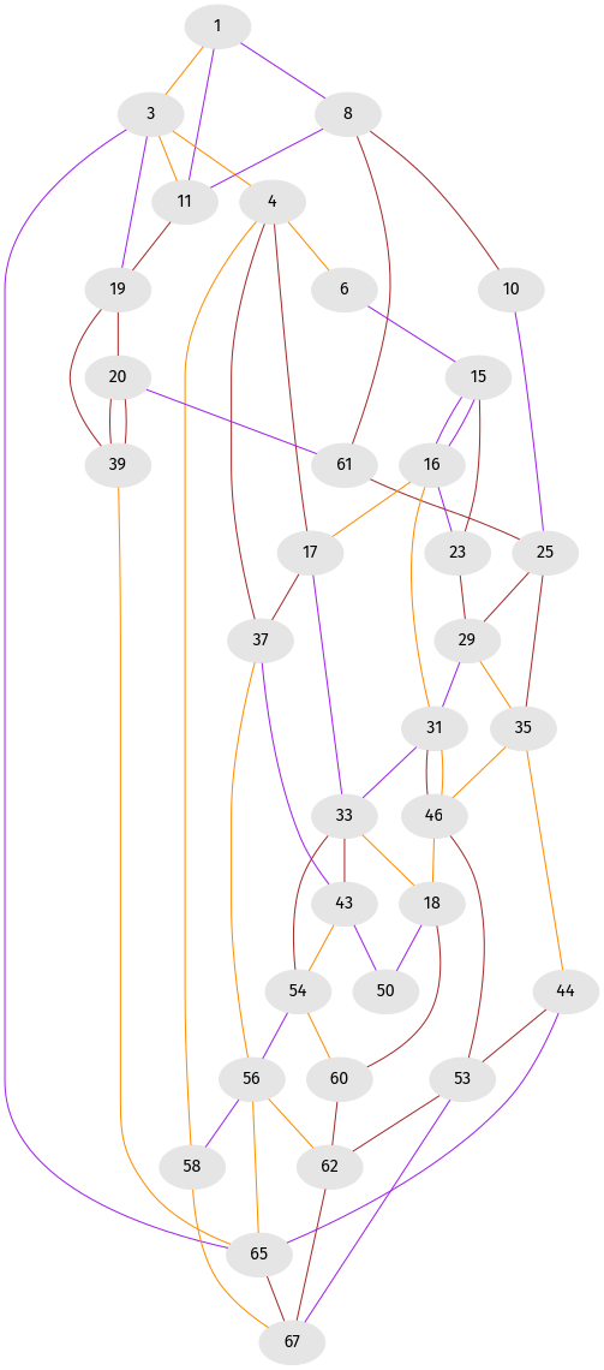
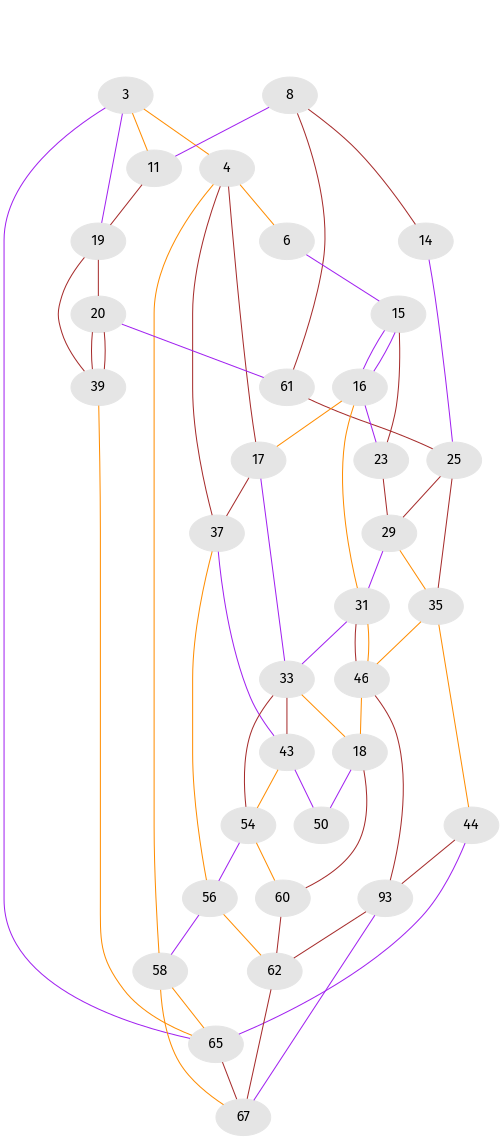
  graph {
    fontname="Fira Sans"
    node [color=gray90 fontname="Fira Sans" style=filled]
    edge [color=brown fontname="Fira Sans"]
-   1 [super="+2"]
    3 [super="+22"]
    8 [super="+9"]
    11 [super="+18"]
    4 [super="+5"]
    19 [super="+36"]
    65 [super="+66"]
-   10 [super="+12"]
+   10 [super="+12" label=14]
    n9 [label=61 super="+24"]
    6 [super="+14"]
    17 [super="+34"]
    37 [super="+38"]
    58
    20
    39 [super="+40"]
    67 [super="+68"]
    15
    33 [super="+42"]
    43 [super="+51"]
    56 [super="+57"]
    23 [super="+27"]
    16 [super="+28"]
    25 [super="+26"]
    29 [super="+30"]
    35 [super="+45"]
    31 [super="+32"]
    46 [super="+47"]
    n28 [label=18 super="+49"]
    54 [super="+55"]
    44 [super="+52"]
-   53 [super="+61"]
+   53 [super="+61" label=93]
    50 [super="+59"]
    60 [super="+64"]
    62 [super="+63"]
-   1 -- 3 [color=darkorange]
-   1 -- 8 [color=purple]
-   1 -- 11 [color=purple]
    3 -- 11 [color=darkorange]
    3 -- 4 [color=darkorange]
    3 -- 19 [color=purple]
    3 -- 65 [color=purple]
    8 -- 11 [color=purple]
    8 -- 10
    8 -- n9
    11 -- 19
    4 -- 6 [color=darkorange]
    4 -- 17
    4 -- 37
    4 -- 58 [color=darkorange]
    19 -- 20
    19 -- 39
    65 -- 67
    10 -- 25 [color=purple]
    n9 -- 25
    6 -- 15 [color=purple]
    17 -- 37
    17 -- 33 [color=purple]
    37 -- 43 [color=purple]
    37 -- 56 [color=darkorange]
-   56 -- 65 [color=darkorange]
+   58 -- 65 [color=darkorange]
    58 -- 67 [color=darkorange]
    20 -- n9 [color=purple]
    20 -- 39
    20 -- 39
    39 -- 65 [color=darkorange]
    15 -- 23
    15 -- 16 [color=purple]
    15 -- 16 [color=purple]
    33 -- 43
    33 -- n28 [color=darkorange]
    33 -- 54
    43 -- 54 [color=darkorange]
    43 -- 50 [color=purple]
    56 -- 58 [color=purple]
    56 -- 62 [color=darkorange]
    23 -- 29
    16 -- 17 [color=darkorange]
    16 -- 23 [color=purple]
    16 -- 31 [color=darkorange]
    25 -- 29
    25 -- 35
    29 -- 35 [color=darkorange]
    29 -- 31 [color=purple]
    35 -- 46 [color=darkorange]
    35 -- 44 [color=darkorange]
    31 -- 33 [color=purple]
    31 -- 46
    31 -- 46 [color=darkorange]
    46 -- n28 [color=darkorange]
    46 -- 53
    n28 -- 50 [color=purple]
    n28 -- 60
    54 -- 56 [color=purple]
    54 -- 60 [color=darkorange]
    44 -- 65 [color=purple]
    44 -- 53
    53 -- 67 [color=purple]
    53 -- 62
    60 -- 62
    62 -- 67
  }
